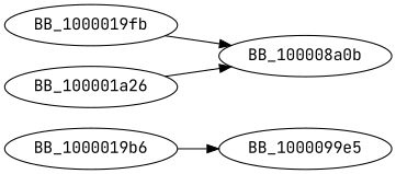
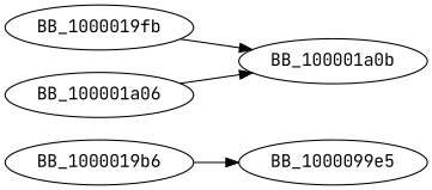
  digraph {
    fontname="JetBrains Mono"
    rankdir=LR
    node [fontname="JetBrains Mono"]
    edge [fontname="JetBrains Mono"]
    n1 [label=BB_1000099e5]
    BB_1000019b6
    BB_1000019fb
-   BB_100001a0b [label=BB_100008a0b]
-   BB_100001a06 [label=BB_100001a26]
+   BB_100001a0b
+   BB_100001a06
    BB_1000019b6 -> n1
    BB_1000019fb -> BB_100001a0b
    BB_100001a06 -> BB_100001a0b
  }
